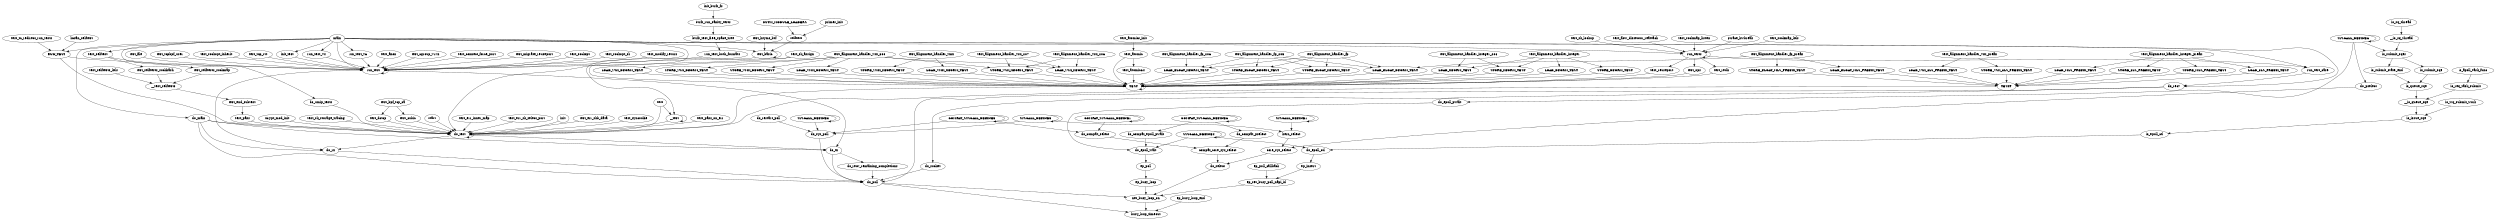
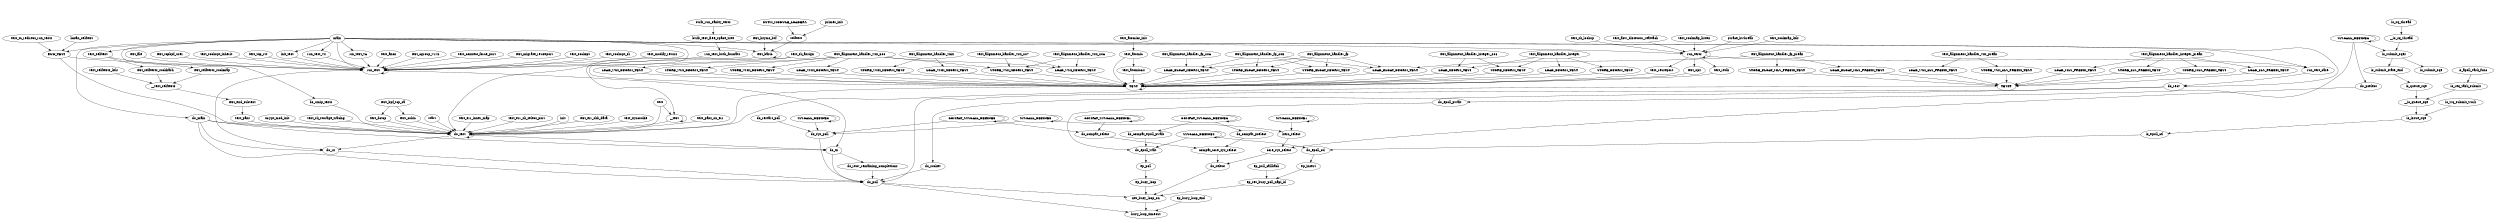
  digraph {
    do_poll
    net_busy_loop_on
    busy_loop_timeout
    do_select
    ep_set_busy_poll_napi_id
    ep_busy_loop
    ep_busy_loop_end
    ep_poll
    do_epoll_wait
    do_compat_epoll_pwait
    do_epoll_pwait
    SYSCALL_DEFINE4
    do_epoll_ctl
    ep_insert
    SYSCALL_DEFINE6
    io_submit_sqes
    do_pselect
    io_submit_state_end
    io_submit_sqe
    core_sys_select
    COMPAT_SYSCALL_DEFINE6
    do_compat_pselect
    compat_core_sys_select
    ep_poll_callback
    io_epoll_ctl
    io_issue_sqe
    __io_queue_sqe
    io_wq_submit_work
    io_queue_sqe
    io_req_task_submit
    io_apoll_task_func
    __io_sq_thread
    io_sq_thread
    kern_select
    SYSCALL_DEFINE1
    SYSCALL_DEFINE5
    do_sys_poll
    do_compat_select
    COMPAT_SYSCALL_DEFINE1
    COMPAT_SYSCALL_DEFINE5
    do_socket
    do_rx
    do_tx
    do_recv_remaining_completions
    do_main
    do_test
    do_recv
    SYSCALL_DEFINE3
    do_restart_poll
    main
    run_test
    RUN_TEST
    do_umip_tests
    test_basic
    test_selftest
    run_tests
    run_test_v6
    init_test
    run_test_v4
    run_test_case
    __test
    test_selftests_sockhash
    test_selftests_sockmap
    test_ops
    test_redir
    test_reuseport
    TESTP
    test_pass_on_err
    tcrypt_mod_init
    test
    test_sk_storage_tracing
    start
    test_cubic
    test_dctcp
    test_err_inner_map
    test_err_sk_select_port
    init
    test_err_skb_data
    test_syncookie
    TEST
    test_pass
    test_tc_redirect_run_tests
    kcsan_selftest
    test_ksyms_btf
    selftest
    KSTM_MODULE_LOADERS
    primes_init
    test_bpf_tcp_ca
    test_end_subtest
    __test_selftests
    test_selftests_ktls
    LOAD_FLOAT_XFORM_TEST
    STORE_FLOAT_XFORM_TEST
    STORE_XFORM_TEST
    LOAD_XFORM_TEST
    LOAD_VMX_DFORM_TEST
    LOAD_DFORM_TEST
    test_atomic
    test_atomic64
    LOAD_FLOAT_DFORM_TEST
    STORE_DFORM_TEST
    LOAD_VSX_DFORM_TEST
    test_sk_assign
    LOAD_VMX_XFORM_TEST
    STORE_VSX_DFORM_TEST
    STORE_FLOAT_DFORM_TEST
    LOAD_VSX_XFORM_TEST
    STORE_VMX_DFORM_TEST
    STORE_VSX_XFORM_TEST
    STORE_VMX_XFORM_TEST
    test_atomics_init
    test_sockmap_listen
    ptrace_hwbreak
    test_sockmap_ktls
    test_sk_lookup
    test_flow_dissector_reattach
    test_alignment_handler_vsx_300
    test_alignment_handler_vsx_207
    test_alignment_handler_vsx_206
    test_alignment_handler_vmx
    test_alignment_handler_integer_206
    test_alignment_handler_integer
    test_alignment_handler_fp_prefix
    LOAD_FLOAT_MLS_PREFIX_TEST
    STORE_FLOAT_MLS_PREFIX_TEST
    test_alignment_handler_fp_205
    test_alignment_handler_fp
    test_alignment_handler_fp_206
    STORE_VSX_8LS_PREFIX_TEST
    LOAD_VSX_8LS_PREFIX_TEST
    STORE_8LS_PREFIX_TEST
    STORE_MLS_PREFIX_TEST
    LOAD_8LS_PREFIX_TEST
    LOAD_MLS_PREFIX_TEST
    test_alignment_handler_integer_prefix
    test_alignment_handler_vsx_prefix
    test_anon
    run_test_both_formats
    test_cgroup_v1v2
    test_connect_force_port
    test_migrate_reuseport
    test_sockopt
    test_sockopt_sk
    test_modify_return
    test_file
    test_tcpbpf_user
    test_sockopt_inherit
    test_tcp_rtt
    btrfs_test_free_space_tree
    btrfs_run_sanity_tests
-   init_btrfs_fs
    do_poll -> net_busy_loop_on
    do_poll -> busy_loop_timeout
    net_busy_loop_on -> busy_loop_timeout
    do_select -> net_busy_loop_on
    ep_set_busy_poll_napi_id -> net_busy_loop_on
    ep_busy_loop -> net_busy_loop_on
    ep_busy_loop_end -> busy_loop_timeout
    ep_poll -> ep_busy_loop
    do_epoll_wait -> ep_poll
    do_compat_epoll_pwait -> do_epoll_wait
    do_epoll_pwait -> do_epoll_wait
    SYSCALL_DEFINE4 -> do_epoll_wait
    SYSCALL_DEFINE4 -> SYSCALL_DEFINE4
    SYSCALL_DEFINE4 -> do_epoll_ctl
    do_epoll_ctl -> ep_insert
    ep_insert -> ep_set_busy_poll_napi_id
    SYSCALL_DEFINE6 -> do_epoll_pwait
    SYSCALL_DEFINE6 -> SYSCALL_DEFINE6
    SYSCALL_DEFINE6 -> io_submit_sqes
    SYSCALL_DEFINE6 -> do_pselect
    io_submit_sqes -> io_submit_state_end
    io_submit_sqes -> io_submit_sqe
    do_pselect -> core_sys_select
    io_submit_state_end -> io_queue_sqe
-   io_submit_sqe -> io_queue_sqe
    core_sys_select -> do_select
    COMPAT_SYSCALL_DEFINE6 -> do_compat_epoll_pwait
    COMPAT_SYSCALL_DEFINE6 -> COMPAT_SYSCALL_DEFINE6
    COMPAT_SYSCALL_DEFINE6 -> do_compat_pselect
    do_compat_pselect -> compat_core_sys_select
    compat_core_sys_select -> do_select
    ep_poll_callback -> ep_set_busy_poll_napi_id
    io_epoll_ctl -> do_epoll_ctl
    io_issue_sqe -> io_epoll_ctl
    __io_queue_sqe -> io_issue_sqe
    io_wq_submit_work -> io_issue_sqe
    io_queue_sqe -> __io_queue_sqe
    io_req_task_submit -> __io_queue_sqe
    io_apoll_task_func -> io_req_task_submit
    __io_sq_thread -> io_submit_sqes
    io_sq_thread -> __io_sq_thread
    kern_select -> core_sys_select
    SYSCALL_DEFINE1 -> kern_select
    SYSCALL_DEFINE1 -> SYSCALL_DEFINE1
    SYSCALL_DEFINE5 -> kern_select
    SYSCALL_DEFINE5 -> SYSCALL_DEFINE5
    SYSCALL_DEFINE5 -> do_sys_poll
    do_sys_poll -> do_poll
    do_compat_select -> compat_core_sys_select
    COMPAT_SYSCALL_DEFINE1 -> do_compat_select
    COMPAT_SYSCALL_DEFINE1 -> COMPAT_SYSCALL_DEFINE1
    COMPAT_SYSCALL_DEFINE5 -> do_sys_poll
    COMPAT_SYSCALL_DEFINE5 -> do_compat_select
    COMPAT_SYSCALL_DEFINE5 -> COMPAT_SYSCALL_DEFINE5
    do_socket -> do_poll
    do_rx -> do_poll
    do_tx -> do_poll
    do_tx -> do_recv_remaining_completions
    do_recv_remaining_completions -> do_poll
    do_main -> do_poll
    do_main -> do_rx
    do_main -> do_tx
    do_main -> do_test
    do_test -> do_rx
    do_test -> do_tx
    do_test -> do_test
    do_recv -> do_poll
    do_recv -> do_socket
    SYSCALL_DEFINE3 -> do_sys_poll
    SYSCALL_DEFINE3 -> SYSCALL_DEFINE3
    do_restart_poll -> do_sys_poll
    main -> do_main
    main -> do_test
    main -> do_recv
    main -> run_test
    main -> RUN_TEST
    main -> do_umip_tests
    main -> test_basic
    main -> test_selftest
    main -> run_tests
    main -> run_test_v6
    main -> init_test
    main -> run_test_v4
    main -> run_test_case
    run_test -> do_rx
    run_test -> do_tx
    run_test -> run_test
    RUN_TEST -> do_test
    RUN_TEST -> run_test
    do_umip_tests -> do_test
    test_basic -> test_basic
    test_basic -> __test
    test_selftest -> test_selftests_sockhash
    test_selftest -> test_selftests_sockmap
    run_tests -> run_tests
    run_tests -> run_test_case
    run_tests -> test_ops
    run_tests -> test_redir
    run_tests -> test_reuseport
    run_test_v6 -> run_test
    init_test -> run_test
    run_test_v4 -> run_test
    run_test_case -> do_recv
    __test -> do_test
    __test -> __test
    test_selftests_sockhash -> __test_selftests
    test_selftests_sockmap -> __test_selftests
    test_ops -> TEST
    test_redir -> TEST
    test_reuseport -> TEST
    TESTP -> do_test
    test_pass_on_err -> do_test
    tcrypt_mod_init -> do_test
    test -> do_test
    test -> __test
    test_sk_storage_tracing -> do_test
    start -> do_test
    test_cubic -> do_test
    test_dctcp -> do_test
    test_err_inner_map -> do_test
    test_err_sk_select_port -> do_test
    init -> do_test
    test_err_skb_data -> do_test
    test_syncookie -> do_test
    TEST -> do_test
    TEST -> TEST
    test_pass -> do_test
    test_tc_redirect_run_tests -> RUN_TEST
    kcsan_selftest -> RUN_TEST
    test_ksyms_btf -> test_basic
    selftest -> test_basic
    KSTM_MODULE_LOADERS -> selftest
    primes_init -> selftest
    test_bpf_tcp_ca -> test_cubic
    test_bpf_tcp_ca -> test_dctcp
    test_end_subtest -> test_pass
    __test_selftests -> test_end_subtest
    test_selftests_ktls -> __test_selftests
    LOAD_FLOAT_XFORM_TEST -> TEST
    STORE_FLOAT_XFORM_TEST -> TEST
    STORE_XFORM_TEST -> TEST
    LOAD_XFORM_TEST -> TEST
    LOAD_VMX_DFORM_TEST -> TEST
    LOAD_DFORM_TEST -> TEST
    test_atomic -> TEST
    test_atomic -> test_atomic64
    test_atomic64 -> TEST
    LOAD_FLOAT_DFORM_TEST -> TEST
    STORE_DFORM_TEST -> TEST
    LOAD_VSX_DFORM_TEST -> TEST
    test_sk_assign -> run_test
    test_sk_assign -> TEST
    LOAD_VMX_XFORM_TEST -> TEST
    STORE_VSX_DFORM_TEST -> TEST
    STORE_FLOAT_DFORM_TEST -> TEST
    LOAD_VSX_XFORM_TEST -> TEST
    STORE_VMX_DFORM_TEST -> TEST
    STORE_VSX_XFORM_TEST -> TEST
    STORE_VMX_XFORM_TEST -> TEST
    test_atomics_init -> test_atomic
    test_sockmap_listen -> run_tests
    ptrace_hwbreak -> run_tests
    test_sockmap_ktls -> run_tests
    test_sk_lookup -> run_tests
    test_flow_dissector_reattach -> run_tests
    test_alignment_handler_vsx_300 -> LOAD_VMX_DFORM_TEST
    test_alignment_handler_vsx_300 -> LOAD_VSX_DFORM_TEST
    test_alignment_handler_vsx_300 -> STORE_VSX_DFORM_TEST
    test_alignment_handler_vsx_300 -> LOAD_VSX_XFORM_TEST
    test_alignment_handler_vsx_300 -> STORE_VMX_DFORM_TEST
    test_alignment_handler_vsx_300 -> STORE_VSX_XFORM_TEST
    test_alignment_handler_vsx_207 -> LOAD_VSX_XFORM_TEST
    test_alignment_handler_vsx_207 -> STORE_VSX_XFORM_TEST
    test_alignment_handler_vsx_206 -> LOAD_VSX_XFORM_TEST
    test_alignment_handler_vsx_206 -> STORE_VSX_XFORM_TEST
    test_alignment_handler_vmx -> LOAD_VMX_XFORM_TEST
    test_alignment_handler_vmx -> STORE_VMX_XFORM_TEST
    test_alignment_handler_integer_206 -> STORE_XFORM_TEST
    test_alignment_handler_integer_206 -> LOAD_XFORM_TEST
    test_alignment_handler_integer -> STORE_XFORM_TEST
    test_alignment_handler_integer -> LOAD_XFORM_TEST
    test_alignment_handler_integer -> LOAD_DFORM_TEST
    test_alignment_handler_integer -> STORE_DFORM_TEST
    test_alignment_handler_fp_prefix -> LOAD_FLOAT_DFORM_TEST
    test_alignment_handler_fp_prefix -> LOAD_FLOAT_MLS_PREFIX_TEST
    test_alignment_handler_fp_prefix -> STORE_FLOAT_MLS_PREFIX_TEST
    LOAD_FLOAT_MLS_PREFIX_TEST -> TESTP
    STORE_FLOAT_MLS_PREFIX_TEST -> TESTP
    test_alignment_handler_fp_205 -> LOAD_FLOAT_XFORM_TEST
    test_alignment_handler_fp_205 -> STORE_FLOAT_XFORM_TEST
    test_alignment_handler_fp_205 -> LOAD_FLOAT_DFORM_TEST
    test_alignment_handler_fp_205 -> STORE_FLOAT_DFORM_TEST
    test_alignment_handler_fp -> LOAD_FLOAT_XFORM_TEST
    test_alignment_handler_fp -> STORE_FLOAT_XFORM_TEST
    test_alignment_handler_fp -> LOAD_FLOAT_DFORM_TEST
    test_alignment_handler_fp -> STORE_FLOAT_DFORM_TEST
    test_alignment_handler_fp_206 -> LOAD_FLOAT_XFORM_TEST
    STORE_VSX_8LS_PREFIX_TEST -> TESTP
    LOAD_VSX_8LS_PREFIX_TEST -> TESTP
    STORE_8LS_PREFIX_TEST -> TESTP
    STORE_MLS_PREFIX_TEST -> TESTP
    LOAD_8LS_PREFIX_TEST -> TESTP
    LOAD_MLS_PREFIX_TEST -> TESTP
    test_alignment_handler_integer_prefix -> STORE_8LS_PREFIX_TEST
    test_alignment_handler_integer_prefix -> STORE_MLS_PREFIX_TEST
    test_alignment_handler_integer_prefix -> LOAD_8LS_PREFIX_TEST
    test_alignment_handler_integer_prefix -> LOAD_MLS_PREFIX_TEST
    test_alignment_handler_vsx_prefix -> STORE_VSX_8LS_PREFIX_TEST
    test_alignment_handler_vsx_prefix -> LOAD_VSX_8LS_PREFIX_TEST
    test_anon -> run_test
    run_test_both_formats -> run_test
    test_cgroup_v1v2 -> run_test
    test_connect_force_port -> run_test
    test_migrate_reuseport -> run_test
    test_sockopt -> run_test
    test_sockopt_sk -> run_test
    test_modify_return -> run_test
    test_file -> run_test
    test_tcpbpf_user -> run_test
    test_sockopt_inherit -> run_test
    test_tcp_rtt -> run_test
    btrfs_test_free_space_tree -> run_test_both_formats
    btrfs_run_sanity_tests -> btrfs_test_free_space_tree
-   init_btrfs_fs -> btrfs_run_sanity_tests
  }
